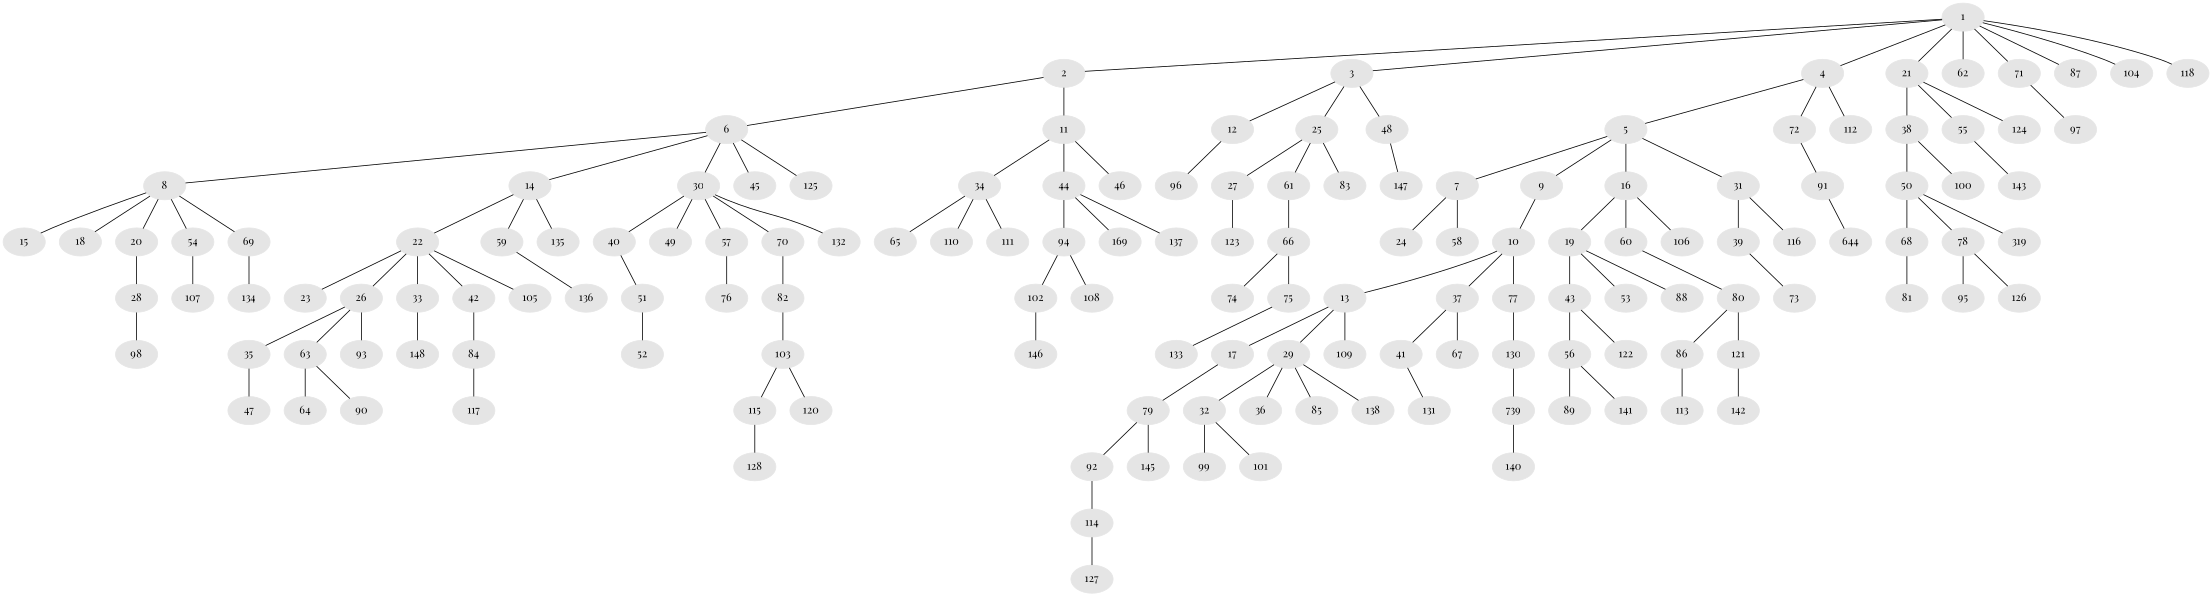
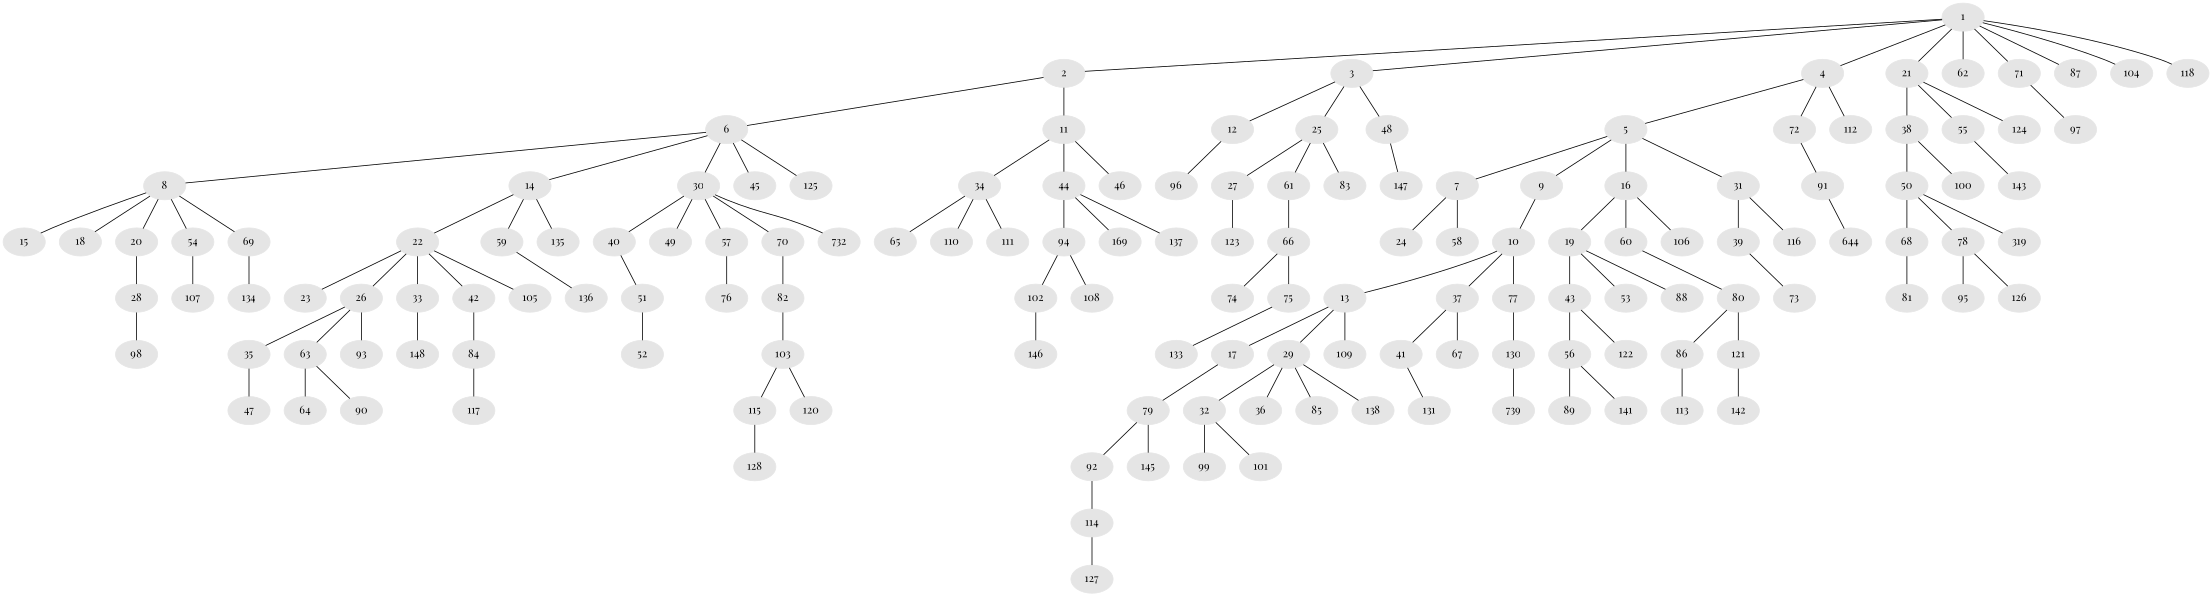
  graph {
    fontname="Playfair Display"
    node [color=gray90 fontname="Playfair Display" style=filled]
    edge [fontname="Playfair Display"]
    1
    2
    3
    4
    21
    62
    71
    87
    104
    118
    6
    11
    12
    25
    48
    5
    72
    112
    38
    55
    124
    97
    8
    14
    30
    45
    125
    34
    44
    46
    96
    27
    61
    83
    147
    7
    9
    16
    31
    91
    24
    58
    10
    19
    60
    106
    39
    116
    15
    18
    20
    54
    69
    22
    59
    135
    40
    49
    57
    70
-   132
+   132 [label=732]
    28
    107
    134
    13
    37
    77
    17
    29
    109
    41
    67
    130
    65
    110
    111
    94
    n78 [label=169]
    137
    79
    32
    36
    85
    138
    23
    26
    33
    42
    105
    136
    43
    53
    88
    80
    92
    145
    56
    122
    98
    50
    100
    143
    35
    63
    93
    148
    84
    123
    66
    47
    64
    90
    99
    101
    51
    76
    82
    73
    131
    68
    78
    n122 [label=319]
    52
    117
    89
    141
    102
    108
    81
    95
    126
    86
    121
    74
    75
    133
    103
    n138 [label=644]
    n139 [label=739]
    114
    113
    142
    115
    120
    127
    146
    128
-   140
    1 -- 2
    1 -- 3
    1 -- 4
    1 -- 21
    1 -- 62
    1 -- 71
    1 -- 87
    1 -- 104
    1 -- 118
    2 -- 6
    2 -- 11
    3 -- 12
    3 -- 25
    3 -- 48
    4 -- 5
    4 -- 72
    4 -- 112
    21 -- 38
    21 -- 55
    21 -- 124
    71 -- 97
    6 -- 8
    6 -- 14
    6 -- 30
    6 -- 45
    6 -- 125
    11 -- 34
    11 -- 44
    11 -- 46
    12 -- 96
    25 -- 27
    25 -- 61
    25 -- 83
    48 -- 147
    5 -- 7
    5 -- 9
    5 -- 16
    5 -- 31
    72 -- 91
    38 -- 50
    38 -- 100
    55 -- 143
    8 -- 15
    8 -- 18
    8 -- 20
    8 -- 54
    8 -- 69
    14 -- 22
    14 -- 59
    14 -- 135
    30 -- 40
    30 -- 49
    30 -- 57
    30 -- 70
    30 -- 132
    34 -- 65
    34 -- 110
    34 -- 111
    44 -- 94
    44 -- n78
    44 -- 137
    27 -- 123
    61 -- 66
    7 -- 24
    7 -- 58
    9 -- 10
    16 -- 19
    16 -- 60
    16 -- 106
    31 -- 39
    31 -- 116
    91 -- n138
    10 -- 13
    10 -- 37
    10 -- 77
    19 -- 43
    19 -- 53
    19 -- 88
    60 -- 80
    39 -- 73
    20 -- 28
    54 -- 107
    69 -- 134
    22 -- 23
    22 -- 26
    22 -- 33
    22 -- 42
    22 -- 105
    59 -- 136
    40 -- 51
    57 -- 76
    70 -- 82
    28 -- 98
    13 -- 17
    13 -- 29
    13 -- 109
    37 -- 41
    37 -- 67
    77 -- 130
    17 -- 79
    29 -- 32
    29 -- 36
    29 -- 85
    29 -- 138
    41 -- 131
    130 -- n139
    94 -- 102
    94 -- 108
    79 -- 92
    79 -- 145
    32 -- 99
    32 -- 101
    26 -- 35
    26 -- 63
    26 -- 93
    33 -- 148
    42 -- 84
    43 -- 56
    43 -- 122
    80 -- 86
    80 -- 121
    92 -- 114
    56 -- 89
    56 -- 141
    50 -- 68
    50 -- 78
    50 -- n122
    35 -- 47
    63 -- 64
    63 -- 90
    84 -- 117
    66 -- 74
    66 -- 75
    51 -- 52
    82 -- 103
    68 -- 81
    78 -- 95
    78 -- 126
    102 -- 146
    86 -- 113
    121 -- 142
    75 -- 133
    103 -- 115
    103 -- 120
-   n139 -- 140
    114 -- 127
    115 -- 128
  }
